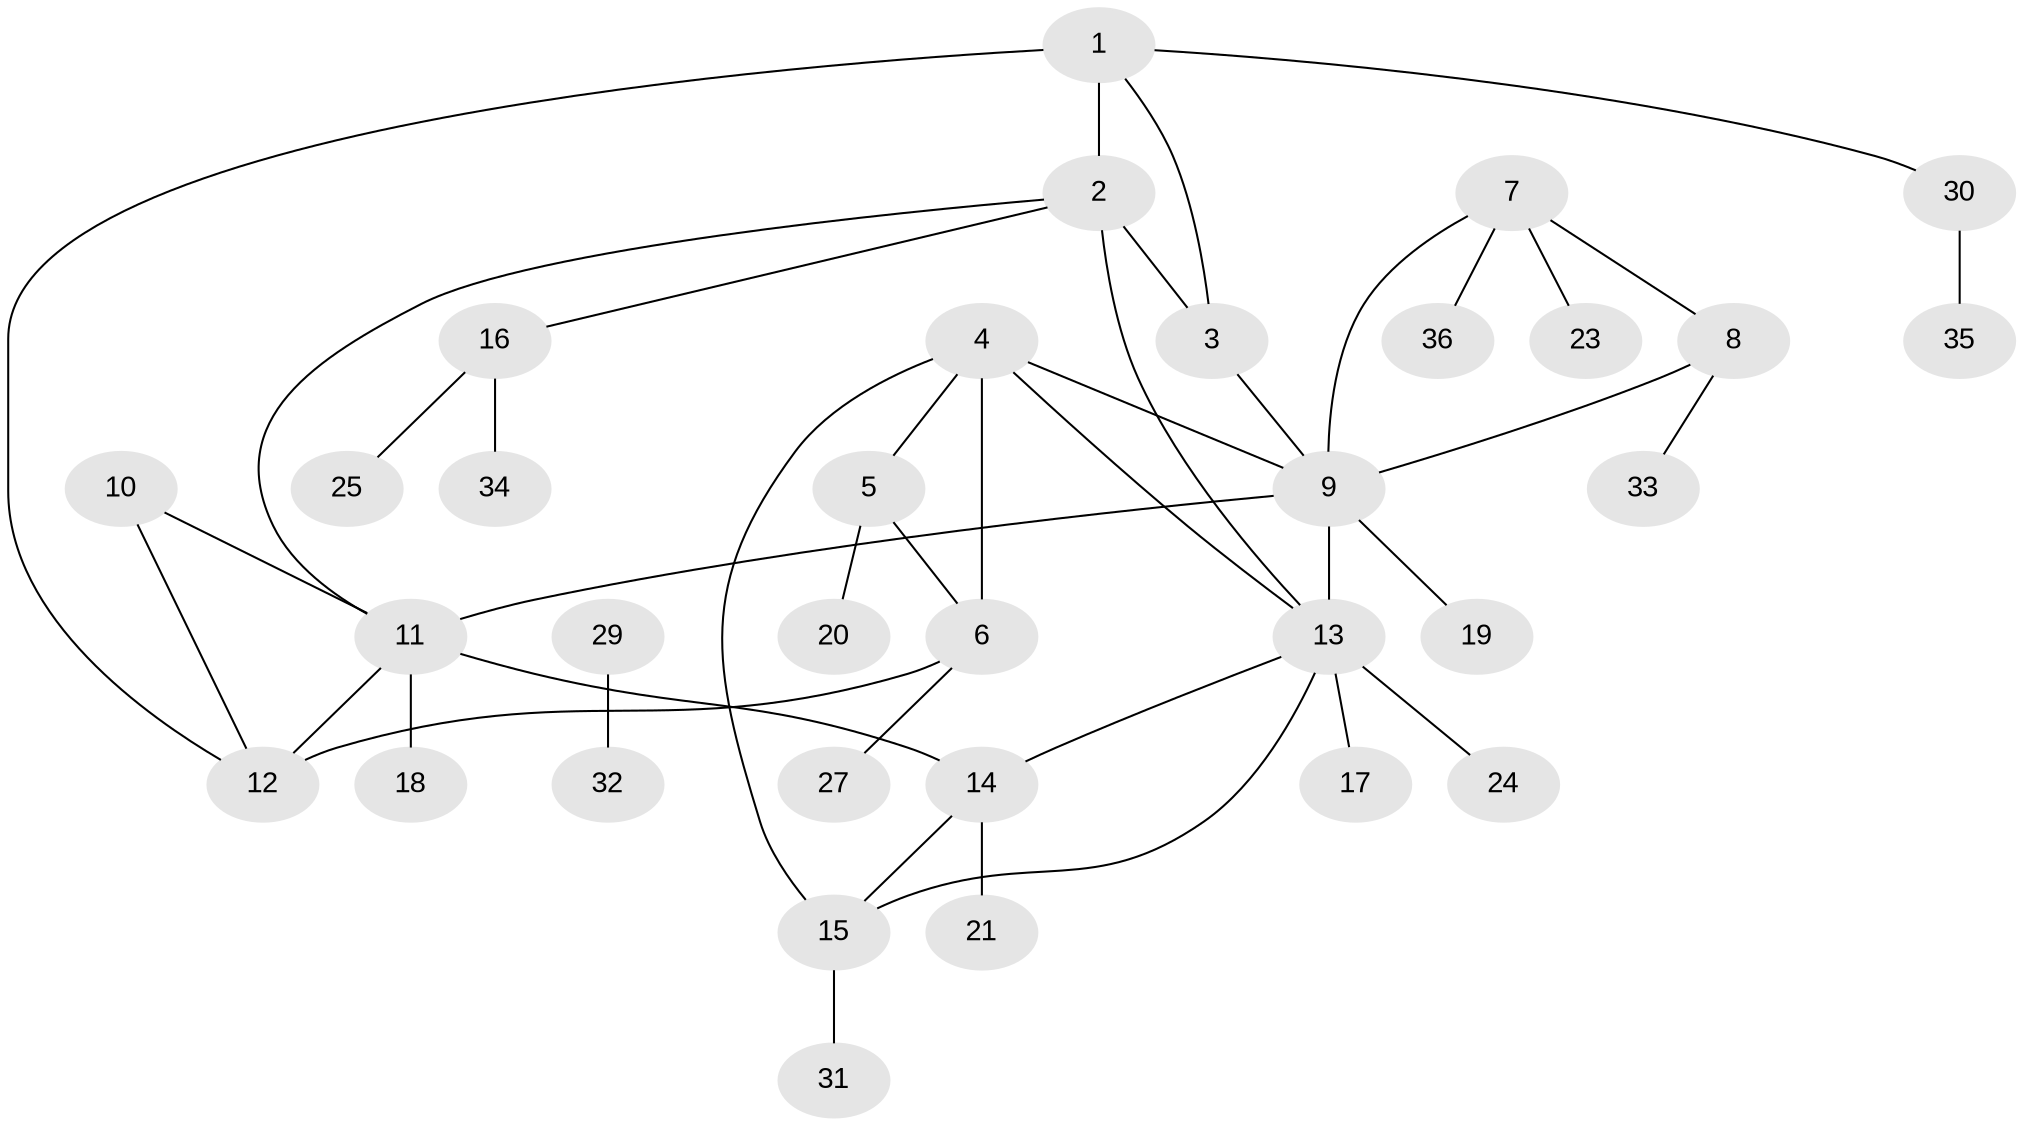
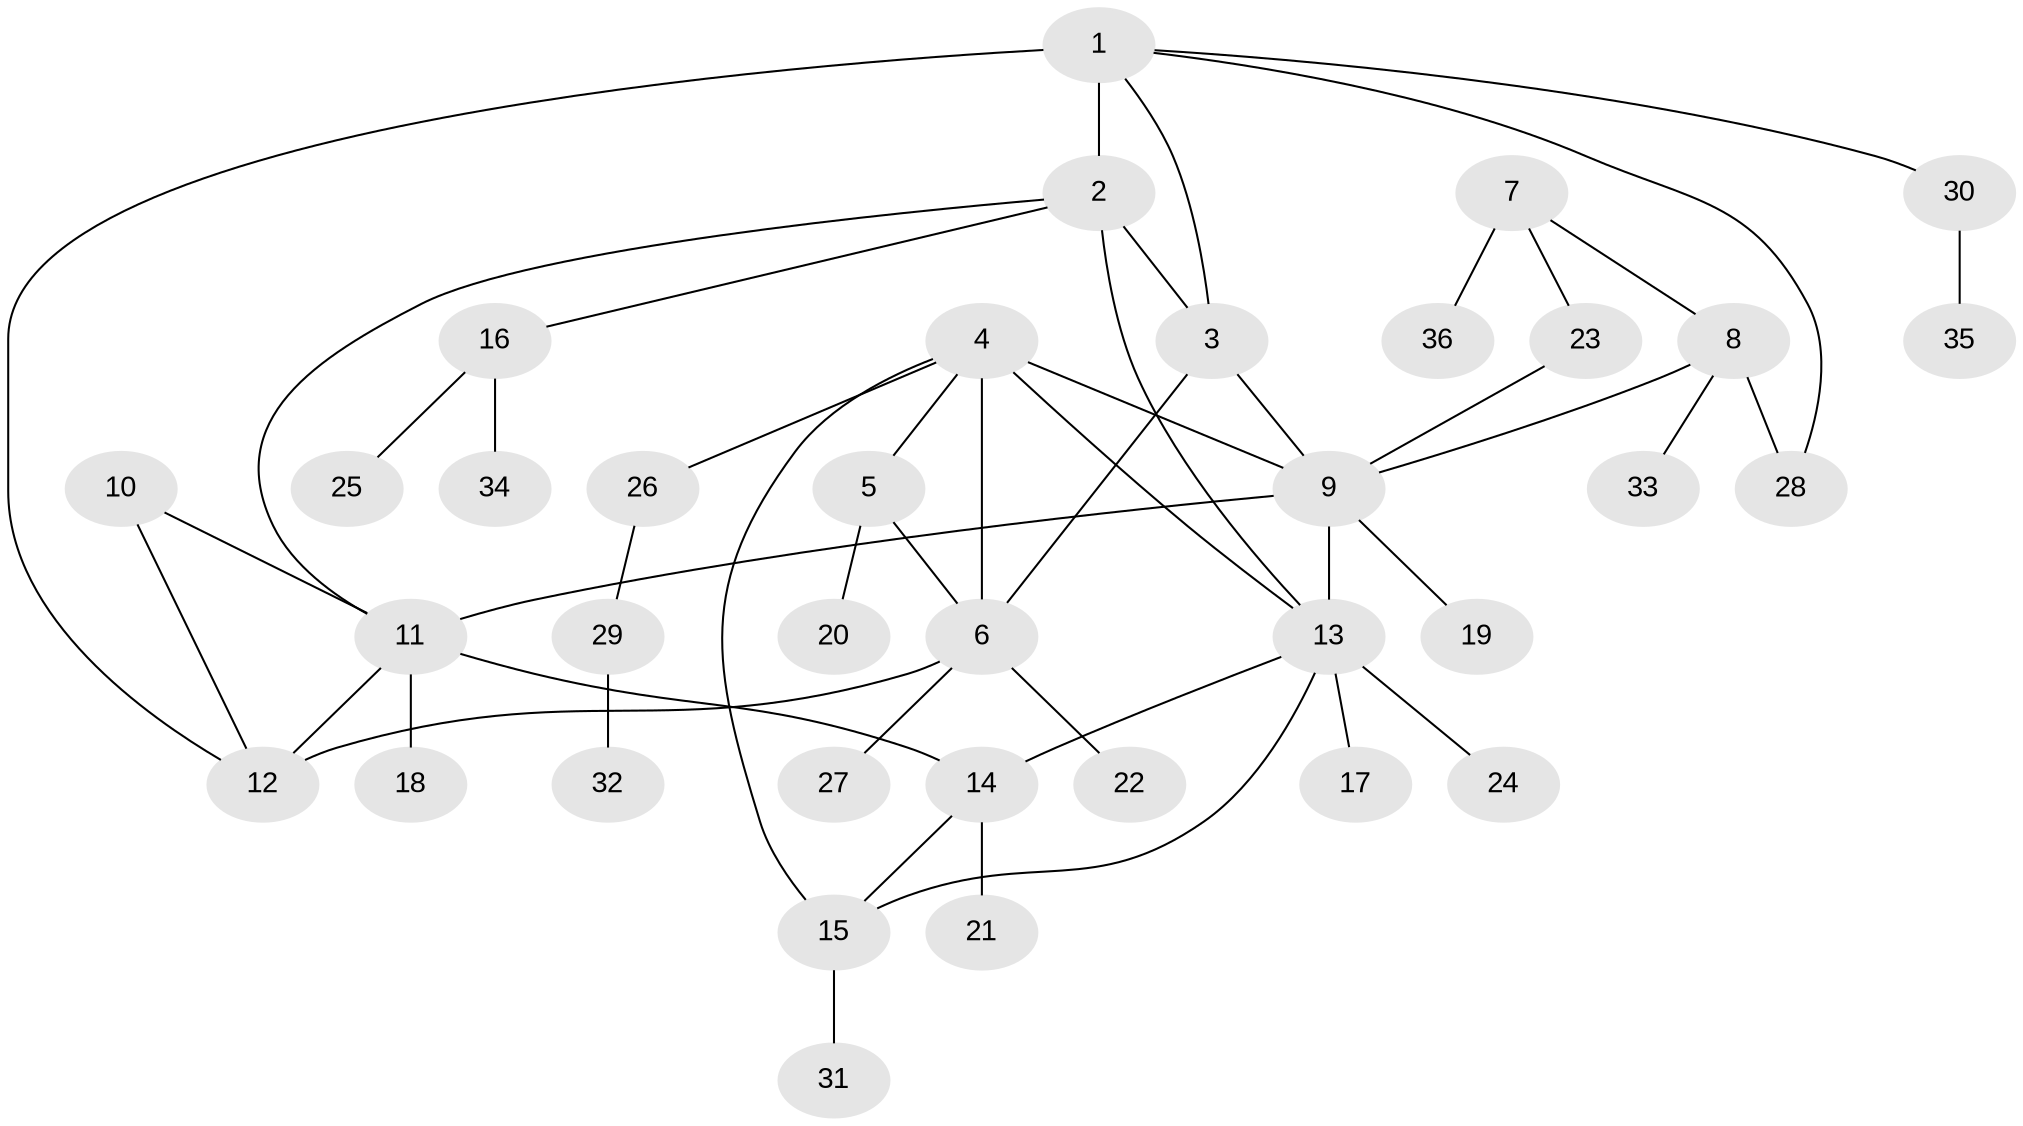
  graph {
    fontname="Liberation Sans"
    node [color=gray90 fontname="Liberation Sans" style=filled]
    edge [fontname="Liberation Sans" weight=1.0]
    1
    2
    3
    12
+   28
    30
    13
    16
    11
    6
    9
    35
    15
    14
    17
    24
    25
    34
+   22
    27
    19
    18
    4
    5
+   26
    20
    31
    29
    7
    8
    23
    36
    33
    10
    21
    32
    1 -- 2 [weight=4.0]
    1 -- 3
    1 -- 12
+   1 -- 28
    1 -- 30
    2 -- 3
    2 -- 13
    2 -- 16
    2 -- 11
+   3 -- 6
    3 -- 9
    30 -- 35 [weight=2.0]
    13 -- 15
    13 -- 14
    13 -- 17 [weight=4.0]
    13 -- 24
    16 -- 25
    16 -- 34
    11 -- 12
    11 -- 14
    11 -- 18 [weight=2.0]
    6 -- 12 [weight=2.0]
+   6 -- 22
    6 -- 27
    9 -- 13
    9 -- 11
    9 -- 19
    15 -- 31
    14 -- 15
    14 -- 21 [weight=2.0]
    4 -- 13
    4 -- 6 [weight=3.0]
    4 -- 9
    4 -- 15
    4 -- 5
+   4 -- 26
    5 -- 6
    5 -- 20
+   26 -- 29
    29 -- 32
-   7 -- 9
+   23 -- 9
    7 -- 8
    7 -- 23
    7 -- 36
+   8 -- 28 [weight=2.0]
    8 -- 9
    8 -- 33
    10 -- 12
    10 -- 11
  }
